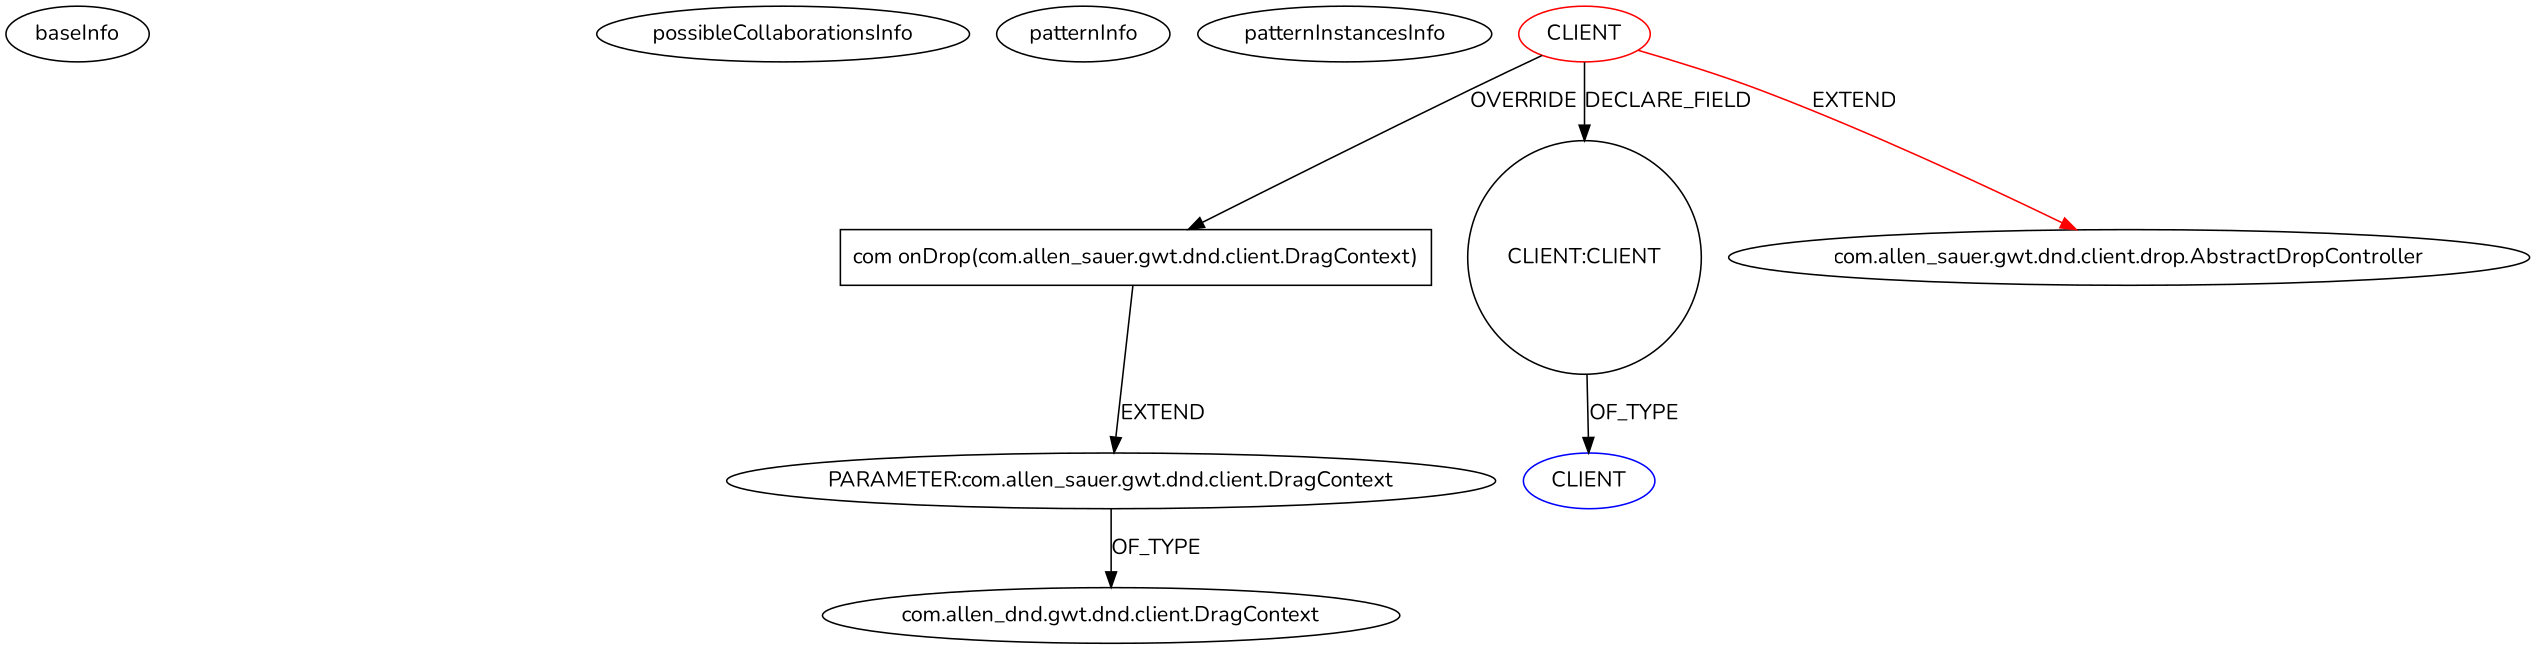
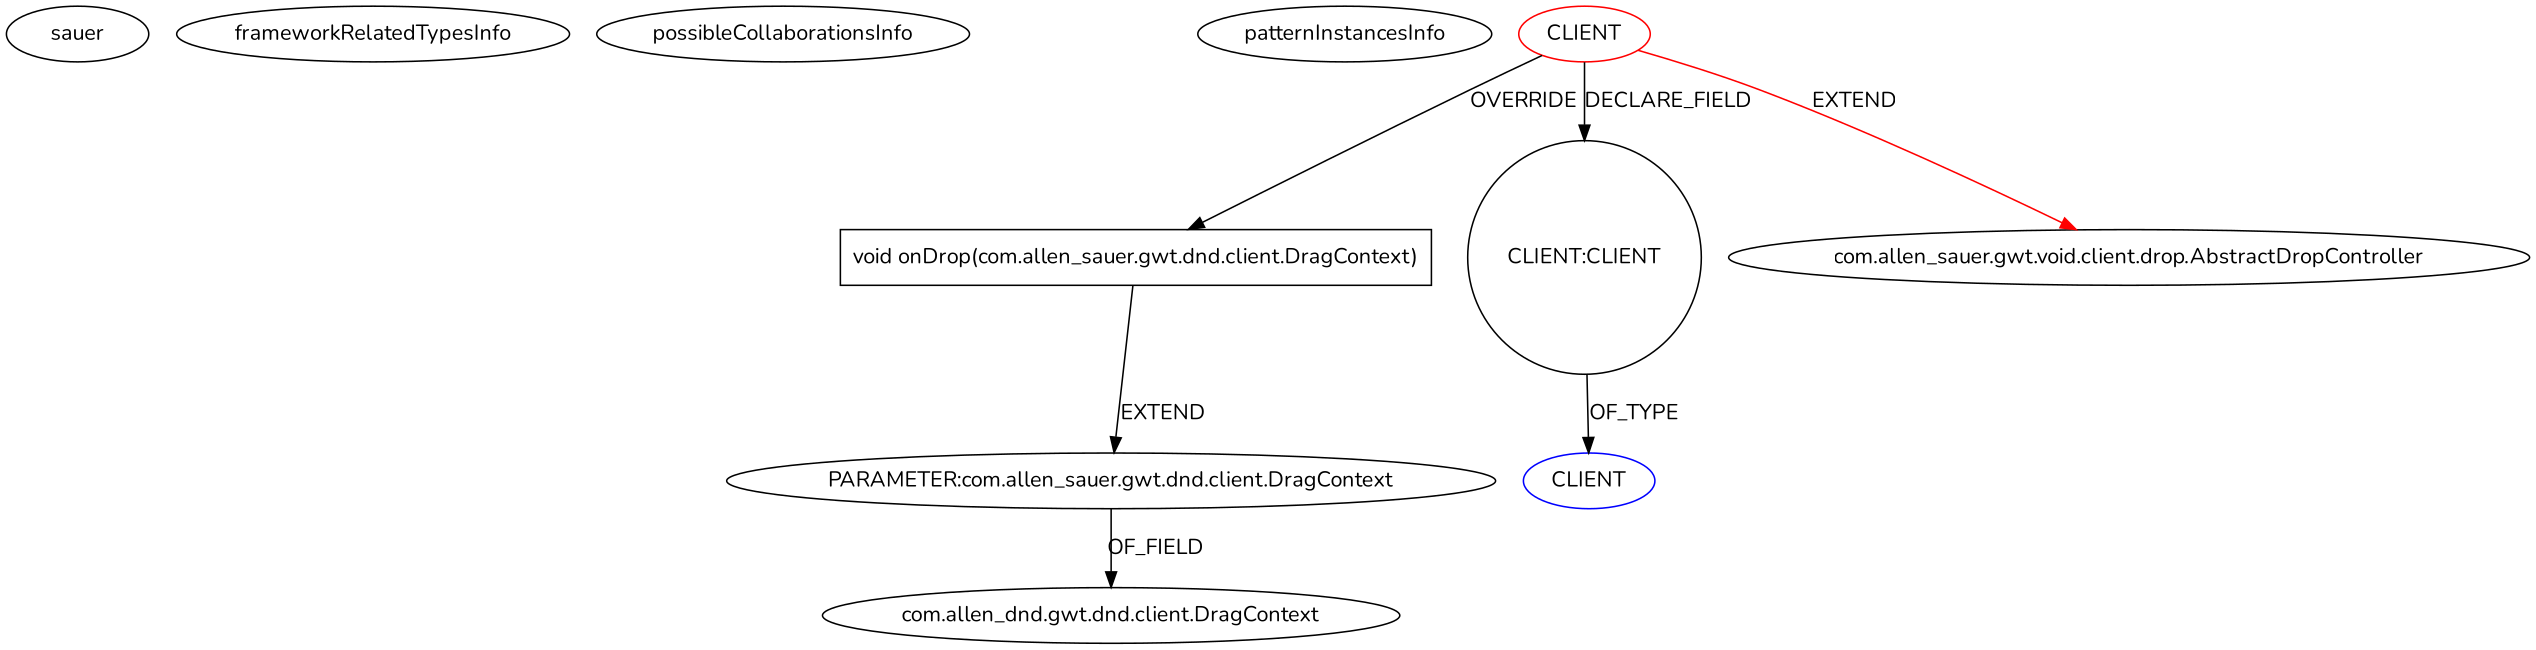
  digraph {
    fontname=Nunito
    node [fontname=Nunito isFrameworkType=false]
    edge [fontname=Nunito]
-   baseInfo [category=pattern graphId=1157 isAnonymous=false possibleRelation=false isFrameworkType=""]
+   baseInfo [category=pattern graphId=1157 isAnonymous=false possibleRelation=false label=sauer isFrameworkType=""]
+   frameworkRelatedTypesInfo [0="com.allen_sauer.gwt.dnd.client.drop.AbstractDropController" isFrameworkType=""]
    possibleCollaborationsInfo [isFrameworkType=""]
-   patternInfo [frequency=2.0 patternRootClient=0 isFrameworkType=""]
    patternInstancesInfo [0="CarlRazmus-WebStore~/CarlRazmus-WebStore/WebStore-master/src/tddd24/project/controllers/VerticalPanelDropController.java~VerticalPanelDropController~71" 1="aramk-mechanix~/aramk-mechanix/mechanix-master/src/au/edu/unimelb/csse/smd/mechanix/client/view/BenchDropController.java~BenchDropController~728" isFrameworkType=""]
    n6 [label="PARAMETER:com.allen_sauer.gwt.dnd.client.DragContext" vertexType=PARAMETER_DECLARATION]
    n7 [label="com.allen_dnd.gwt.dnd.client.DragContext" vertexType=FRAMEWORK_CLASS_TYPE]
-   n8 [label="com onDrop(com.allen_sauer.gwt.dnd.client.DragContext)" shape=box vertexType=OVERRIDING_METHOD_DECLARATION]
+   n8 [label="void onDrop(com.allen_sauer.gwt.dnd.client.DragContext)" shape=box vertexType=OVERRIDING_METHOD_DECLARATION]
    n9 [color=red label=CLIENT vertexType=ROOT_CLIENT_CLASS_DECLARATION]
    n10 [label="CLIENT:CLIENT" shape=circle vertexType=FIELD_DECLARATION]
-   n11 [label="com.allen_sauer.gwt.dnd.client.drop.AbstractDropController" vertexType=FRAMEWORK_CLASS_TYPE]
+   n11 [label="com.allen_sauer.gwt.void.client.drop.AbstractDropController" vertexType=FRAMEWORK_CLASS_TYPE]
    n12 [color=blue label=CLIENT vertexType=REFERENCE_CLIENT_CLASS_DECLARATION]
-   n6 -> n7 [label=OF_TYPE]
+   n6 -> n7 [label=OF_FIELD]
    n8 -> n6 [label=EXTEND]
    n9 -> n8 [label=OVERRIDE]
    n9 -> n10 [label=DECLARE_FIELD]
    n9 -> n11 [color=red label=EXTEND]
    n10 -> n12 [label=OF_TYPE]
  }
